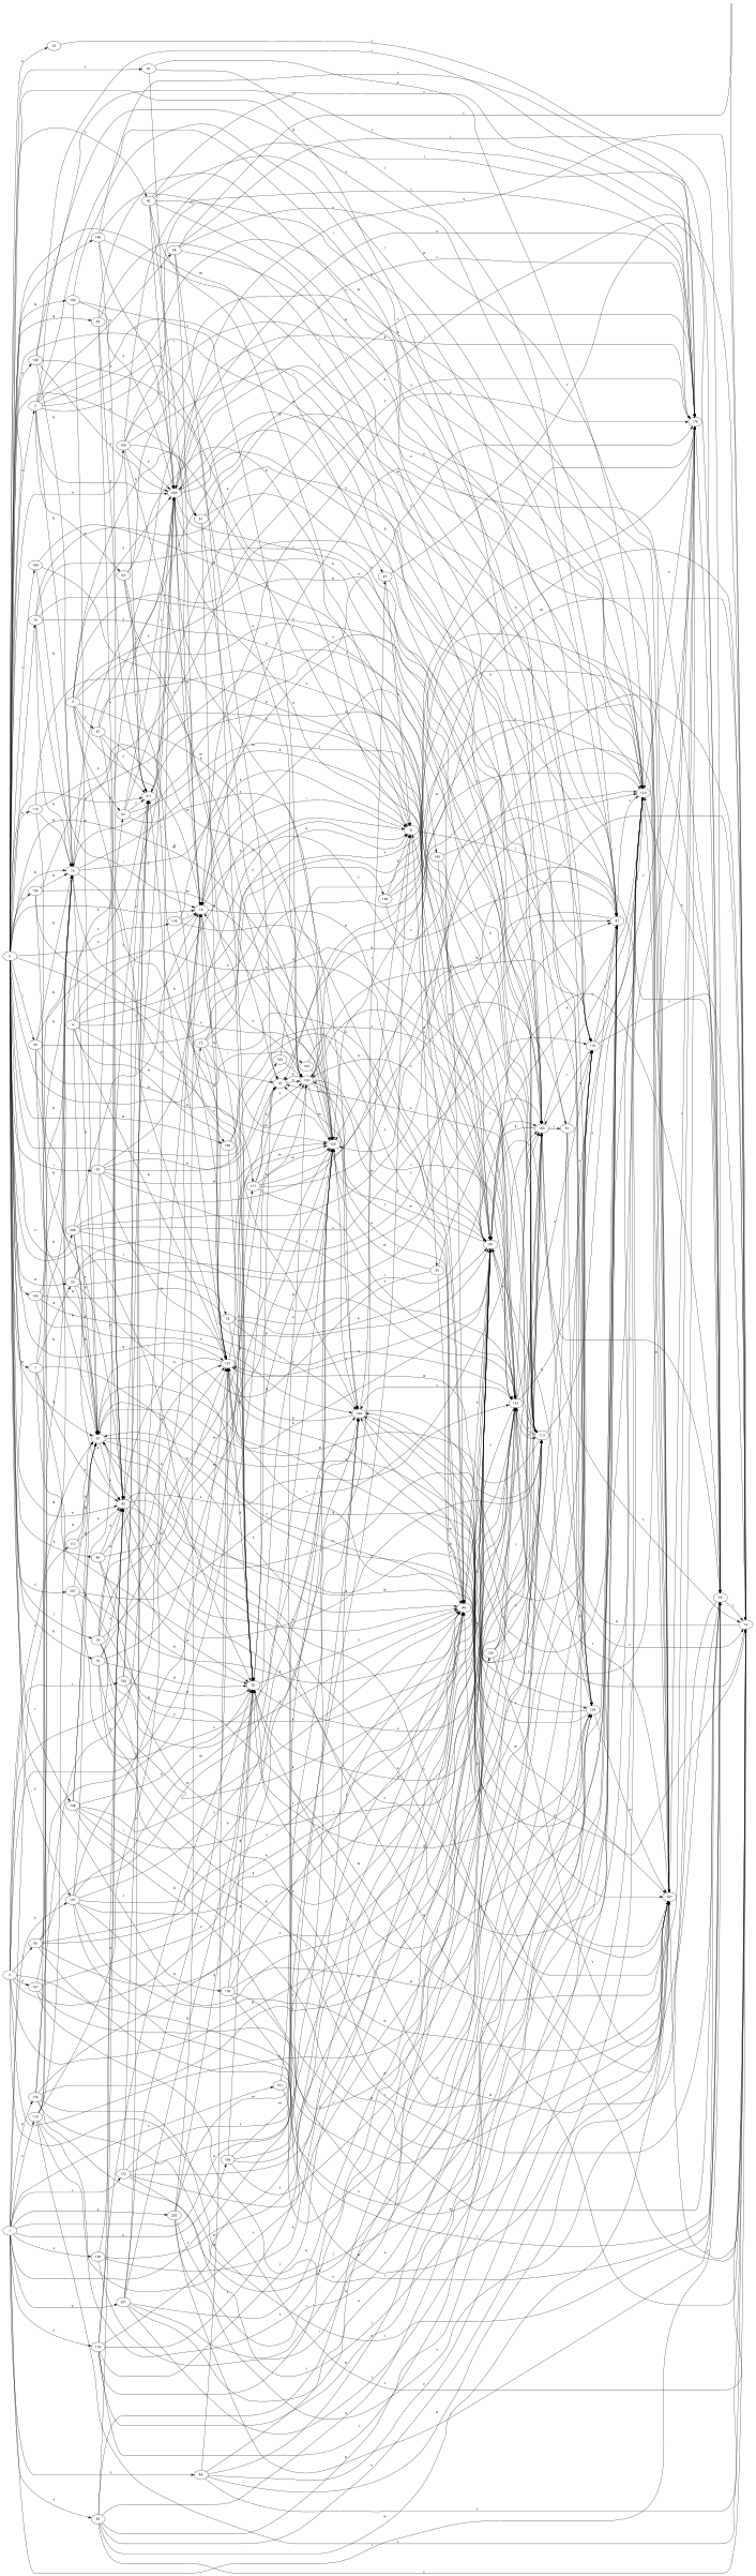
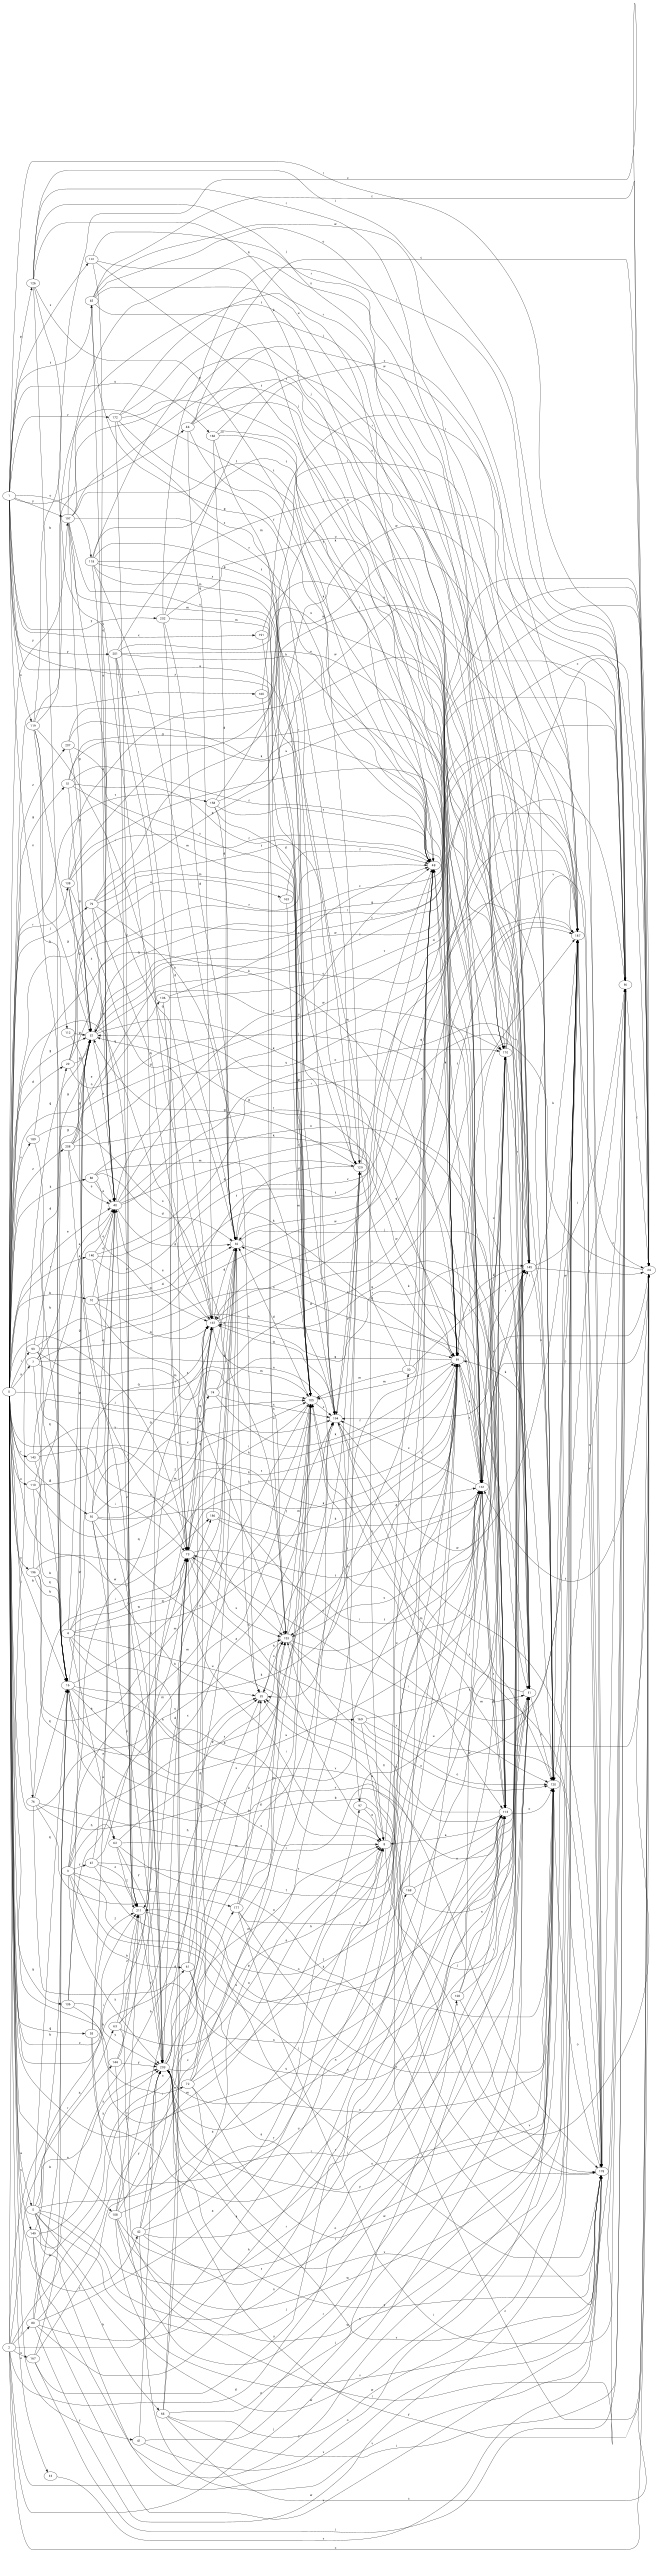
  strict digraph {
    fontname=Roboto
    rankdir=LR
    node [fontname=Roboto]
    edge [fontname=Roboto]
    0
    5
    7
    10
    16
    29
    33
    40
    41
    42
    51
    55
    57
    61
    72
    73
    74
    76
    79
    86
    92
    93
    97
    105
    106
    108
    110
    136
    137
    138
    140
    143
    149
    153
    158
    160
    163
    186
    189
    196
    197
    207
    208
    211
    8
    81
    113
    203
    178
    63
    64
    145
    187
    48
    89
    32
    65
    170
    96
    24
    161
    120
    129
    194
    1
    44
    45
    112
    118
    119
    126
    166
    172
    191
    192
    201
    202
    30
    2
    80
    128
    144
    167
    177
    3
    47
    62
    168
    4
    169
    0 -> 5 [label=a]
    0 -> 7 [label=a]
    0 -> 10 [label=b]
    0 -> 16 [label=b]
    0 -> 29 [label=d]
    0 -> 33 [label=e]
    0 -> 40 [label=e]
    0 -> 41 [label=f]
    0 -> 42 [label=f]
    0 -> 51 [label=g]
    0 -> 55 [label=g]
    0 -> 57 [label=g]
    0 -> 61 [label=h]
    0 -> 72 [label=i]
    0 -> 73 [label=i]
    0 -> 74 [label=j]
    0 -> 76 [label=j]
    0 -> 79 [label=j]
    0 -> 86 [label=k]
    0 -> 92 [label=l]
    0 -> 93 [label=l]
    0 -> 97 [label=m]
    0 -> 105 [label=m]
    0 -> 106 [label=n]
    0 -> 108 [label=n]
    0 -> 110 [label=n]
    0 -> 136 [label=q]
    0 -> 137 [label=q]
    0 -> 138 [label=r]
    0 -> 140 [label=r]
    0 -> 143 [label=r]
    0 -> 149 [label=s]
    0 -> 153 [label=s]
    0 -> 158 [label=t]
    0 -> 160 [label=t]
    0 -> 163 [label=u]
    0 -> 186 [label=w]
    0 -> 189 [label=x]
    0 -> 196 [label=y]
    0 -> 197 [label=y]
    0 -> 207 [label=z]
    0 -> 208 [label=z]
    0 -> 211 [label=z]
    5 -> 16 [label=b]
    5 -> 8 [label=a]
    5 -> 81 [label=j]
    5 -> 113 [label=n]
    5 -> 203 [label=y]
    5 -> 178 [label=v]
    5 -> 63 [label=h]
    5 -> 64 [label=h]
    5 -> 145 [label=r]
    5 -> 187 [label=w]
    7 -> 16 [label=b]
    7 -> 29 [label=d]
    7 -> 40 [label=e]
    7 -> 113 [label=n]
    7 -> 187 [label=w]
    7 -> 48 [label=f]
    10 -> 40 [label=e]
    10 -> 137 [label=q]
    10 -> 153 [label=s]
    10 -> 187 [label=w]
    10 -> 89 [label=k]
    10 -> 32 [label=d]
    16 -> 57 [label=g]
    16 -> 8 [label=a]
    16 -> 178 [label=v]
    16 -> 89 [label=k]
    16 -> 32 [label=d]
    16 -> 65 [label=h]
    16 -> 170 [label=u]
    29 -> 57 [label=g]
    29 -> 81 [label=j]
    29 -> 48 [label=f]
    29 -> 96 [label=l]
    29 -> 24 [label=c]
    33 -> 178 [label=v]
    40 -> 211 [label=z]
    40 -> 113 [label=n]
    40 -> 187 [label=w]
    40 -> 48 [label=f]
    40 -> 32 [label=d]
    40 -> 161 [label=t]
    40 -> 120 [label=o]
    41 -> 81 [label=j]
    41 -> 203 [label=y]
    41 -> 120 [label=o]
    42 -> 73 [label=i]
    42 -> 8 [label=a]
    42 -> 81 [label=j]
    42 -> 203 [label=y]
    42 -> 178 [label=v]
    42 -> 145 [label=r]
    42 -> 129 [label=p]
    51 -> 57 [label=g]
    51 -> 105 [label=m]
-   145 -> 51 [label=r]
+   51 -> 145 [label=r]
    51 -> 48 [label=f]
    51 -> 170 [label=u]
    51 -> 129 [label=p]
    55 -> 40 [label=e]
    55 -> 211 [label=z]
    55 -> 145 [label=r]
    55 -> 170 [label=u]
    57 -> 40 [label=e]
    57 -> 187 [label=w]
    57 -> 89 [label=k]
    57 -> 170 [label=u]
    57 -> 24 [label=c]
    57 -> 120 [label=o]
    61 -> 137 [label=q]
    61 -> 153 [label=s]
    61 -> 113 [label=n]
    61 -> 120 [label=o]
    72 -> 105 [label=m]
    72 -> 137 [label=q]
    72 -> 8 [label=a]
    72 -> 178 [label=v]
    72 -> 187 [label=w]
    72 -> 89 [label=k]
    73 -> 137 [label=q]
    73 -> 153 [label=s]
    73 -> 178 [label=v]
    73 -> 89 [label=k]
    73 -> 161 [label=t]
    74 -> 145 [label=r]
    74 -> 89 [label=k]
    74 -> 32 [label=d]
    74 -> 194 [label=x]
    76 -> 16 [label=b]
    76 -> 73 [label=i]
    76 -> 113 [label=n]
    76 -> 145 [label=r]
    76 -> 89 [label=k]
    76 -> 120 [label=o]
    79 -> 40 [label=e]
    79 -> 105 [label=m]
    79 -> 137 [label=q]
    79 -> 187 [label=w]
    79 -> 48 [label=f]
    79 -> 65 [label=h]
    79 -> 96 [label=l]
    86 -> 40 [label=e]
    86 -> 105 [label=m]
    86 -> 137 [label=q]
    86 -> 89 [label=k]
    86 -> 32 [label=d]
    92 -> 40 [label=e]
    92 -> 105 [label=m]
    92 -> 137 [label=q]
    92 -> 8 [label=a]
    92 -> 203 [label=y]
    92 -> 65 [label=h]
    92 -> 161 [label=t]
    92 -> 120 [label=o]
    93 -> 16 [label=b]
    93 -> 57 [label=g]
-   93 -> 32 [label=i]
+   93 -> 73 [label=i]
    93 -> 105 [label=m]
    93 -> 113 [label=n]
    93 -> 89 [label=k]
    97 -> 8 [label=a]
    97 -> 170 [label=u]
    97 -> 24 [label=c]
    105 -> 73 [label=i]
    105 -> 32 [label=d]
    105 -> 194 [label=x]
    106 -> 73 [label=i]
    106 -> 178 [label=v]
    106 -> 48 [label=f]
    108 -> 211 [label=z]
    108 -> 203 [label=y]
    108 -> 178 [label=v]
    108 -> 187 [label=w]
    108 -> 48 [label=f]
    108 -> 32 [label=d]
    108 -> 96 [label=l]
    108 -> 120 [label=o]
    110 -> 16 [label=b]
    110 -> 40 [label=e]
    110 -> 105 [label=m]
    110 -> 89 [label=k]
    136 -> 57 [label=g]
    136 -> 153 [label=s]
    136 -> 203 [label=y]
    136 -> 170 [label=u]
    137 -> 40 [label=e]
    137 -> 105 [label=m]
    137 -> 211 [label=z]
    137 -> 187 [label=w]
    137 -> 32 [label=d]
    138 -> 57 [label=g]
    138 -> 203 [label=y]
    138 -> 187 [label=w]
    138 -> 48 [label=f]
    138 -> 32 [label=d]
    138 -> 96 [label=l]
    138 -> 161 [label=t]
    140 -> 40 [label=e]
    140 -> 203 [label=y]
    140 -> 178 [label=v]
    140 -> 145 [label=r]
    140 -> 129 [label=p]
    143 -> 16 [label=b]
    143 -> 89 [label=k]
    143 -> 161 [label=t]
    143 -> 194 [label=x]
    149 -> 16 [label=b]
    149 -> 203 [label=y]
    149 -> 178 [label=v]
    149 -> 65 [label=h]
    149 -> 120 [label=o]
    153 -> 105 [label=m]
    153 -> 48 [label=f]
    153 -> 65 [label=h]
    153 -> 170 [label=u]
    153 -> 161 [label=t]
    153 -> 120 [label=o]
    158 -> 187 [label=w]
    158 -> 48 [label=f]
    158 -> 32 [label=d]
    158 -> 96 [label=l]
    158 -> 129 [label=p]
    160 -> 153 [label=s]
    160 -> 96 [label=l]
    163 -> 105 [label=m]
    163 -> 48 [label=f]
    186 -> 89 [label=k]
    186 -> 32 [label=d]
    186 -> 161 [label=t]
    189 -> 16 [label=b]
    189 -> 153 [label=s]
    189 -> 89 [label=k]
    196 -> 16 [label=b]
    196 -> 57 [label=g]
    196 -> 105 [label=m]
    196 -> 89 [label=k]
    196 -> 194 [label=x]
    197 -> 57 [label=g]
    197 -> 105 [label=m]
    197 -> 137 [label=q]
    197 -> 81 [label=j]
    197 -> 145 [label=r]
    197 -> 48 [label=f]
    197 -> 161 [label=t]
    197 -> 120 [label=o]
    197 -> 194 [label=x]
    207 -> 57 [label=g]
    207 -> 145 [label=r]
    207 -> 89 [label=k]
    207 -> 194 [label=x]
    208 -> 40 [label=e]
    208 -> 57 [label=g]
    208 -> 73 [label=i]
    208 -> 187 [label=w]
    208 -> 170 [label=u]
    208 -> 24 [label=c]
    208 -> 161 [label=t]
    211 -> 203 [label=y]
    211 -> 145 [label=r]
    8 -> 73 [label=i]
    8 -> 81 [label=j]
    8 -> 30 [label=d]
    81 -> 105 [label=m]
-   81 -> 137 [label=q]
+   137 -> 81 [label=q]
    81 -> 120 [label=o]
    113 -> 57 [label=g]
    113 -> 153 [label=s]
    113 -> 211 [label=z]
    113 -> 8 [label=a]
    113 -> 32 [label=d]
    113 -> 65 [label=h]
    113 -> 161 [label=t]
    113 -> 120 [label=o]
    203 -> 73 [label=i]
    203 -> 105 [label=m]
    203 -> 8 [label=a]
    203 -> 81 [label=j]
    203 -> 113 [label=n]
    203 -> 178 [label=v]
    203 -> 89 [label=k]
    203 -> 120 [label=o]
    203 -> 129 [label=p]
    178 -> 16 [label=b]
    178 -> 203 [label=y]
    178 -> 96 [label=l]
    178 -> 120 [label=o]
    178 -> 194 [label=x]
    63 -> 137 [label=q]
    63 -> 211 [label=z]
    63 -> 8 [label=a]
    63 -> 187 [label=w]
    63 -> 65 [label=h]
    64 -> 73 [label=i]
    64 -> 187 [label=w]
    64 -> 32 [label=d]
    64 -> 96 [label=l]
    64 -> 24 [label=c]
    64 -> 120 [label=o]
    145 -> 73 [label=i]
    145 -> 89 [label=k]
    145 -> 96 [label=l]
    145 -> 24 [label=c]
    145 -> 120 [label=o]
    187 -> 137 [label=q]
    187 -> 178 [label=v]
    187 -> 24 [label=c]
    187 -> 161 [label=t]
    48 -> 89 [label=k]
    48 -> 65 [label=h]
    89 -> 105 [label=m]
    89 -> 137 [label=q]
    89 -> 153 [label=s]
    89 -> 81 [label=j]
    89 -> 161 [label=t]
    32 -> 73 [label=i]
    32 -> 81 [label=j]
    32 -> 113 [label=n]
    32 -> 48 [label=f]
    32 -> 65 [label=h]
    65 -> 153 [label=s]
    170 -> 81 [label=j]
    170 -> 178 [label=v]
    170 -> 145 [label=r]
    170 -> 24 [label=c]
    96 -> 73 [label=i]
    96 -> 137 [label=q]
    96 -> 32 [label=d]
    96 -> 24 [label=c]
    96 -> 120 [label=o]
    24 -> 57 [label=g]
    24 -> 105 [label=m]
    24 -> 203 [label=y]
    24 -> 89 [label=k]
    24 -> 65 [label=h]
    24 -> 161 [label=t]
    24 -> 194 [label=x]
    161 -> 153 [label=s]
    161 -> 113 [label=n]
    161 -> 145 [label=r]
    161 -> 48 [label=f]
    161 -> 89 [label=k]
    161 -> 170 [label=u]
    161 -> 24 [label=c]
    161 -> 120 [label=o]
    161 -> 194 [label=x]
    120 -> 203 [label=y]
    120 -> 187 [label=w]
    120 -> 89 [label=k]
    129 -> 57 [label=g]
    129 -> 187 [label=w]
    129 -> 89 [label=k]
    129 -> 32 [label=d]
    129 -> 194 [label=x]
    194 -> 97 [label=r]
    194 -> 137 [label=q]
    194 -> 178 [label=v]
    194 -> 187 [label=w]
    194 -> 129 [label=p]
    1 -> 197 [label=y]
    1 -> 8 [label=a]
    1 -> 96 [label=l]
    1 -> 194 [label=x]
    1 -> 44 [label=f]
    1 -> 45 [label=f]
    1 -> 112 [label=n]
    1 -> 118 [label=o]
    1 -> 119 [label=o]
    1 -> 126 [label=p]
    1 -> 166 [label=u]
    1 -> 172 [label=v]
    1 -> 191 [label=x]
    1 -> 192 [label=x]
    1 -> 201 [label=y]
    1 -> 202 [label=y]
    44 -> 137 [label=q]
    44 -> 113 [label=n]
    44 -> 187 [label=w]
    44 -> 89 [label=k]
    44 -> 24 [label=c]
    44 -> 120 [label=o]
    45 -> 40 [label=e]
    45 -> 187 [label=w]
    45 -> 170 [label=u]
    45 -> 24 [label=c]
    45 -> 161 [label=t]
    45 -> 120 [label=o]
    45 -> 129 [label=p]
    112 -> 40 [label=e]
    112 -> 57 [label=g]
    118 -> 40 [label=e]
    118 -> 105 [label=m]
    118 -> 81 [label=j]
    118 -> 48 [label=f]
    118 -> 32 [label=d]
    118 -> 161 [label=t]
    118 -> 129 [label=p]
    118 -> 194 [label=x]
    119 -> 16 [label=b]
    119 -> 57 [label=g]
    119 -> 73 [label=i]
    119 -> 211 [label=z]
    119 -> 48 [label=f]
    119 -> 24 [label=c]
    119 -> 161 [label=t]
    126 -> 16 [label=b]
    126 -> 81 [label=j]
    126 -> 203 [label=y]
    126 -> 145 [label=r]
    126 -> 89 [label=k]
    126 -> 96 [label=l]
    126 -> 129 [label=p]
    166 -> 105 [label=m]
    166 -> 145 [label=r]
    166 -> 48 [label=f]
    166 -> 89 [label=k]
    166 -> 32 [label=d]
    172 -> 211 [label=z]
    172 -> 81 [label=j]
    172 -> 145 [label=r]
    172 -> 48 [label=f]
    172 -> 161 [label=t]
    172 -> 194 [label=x]
    191 -> 153 [label=s]
    191 -> 170 [label=u]
    192 -> 40 [label=e]
    192 -> 145 [label=r]
    192 -> 48 [label=f]
    192 -> 89 [label=k]
    201 -> 137 [label=q]
    201 -> 211 [label=z]
    201 -> 81 [label=j]
    201 -> 113 [label=n]
    201 -> 89 [label=k]
    201 -> 32 [label=d]
    201 -> 170 [label=u]
    202 -> 73 [label=i]
    202 -> 105 [label=m]
    202 -> 178 [label=v]
    202 -> 32 [label=d]
    202 -> 170 [label=u]
    202 -> 96 [label=l]
    30 -> 57 [label=g]
    30 -> 105 [label=m]
    30 -> 145 [label=r]
    30 -> 48 [label=f]
    2 -> 57 [label=g]
    2 -> 73 [label=i]
    2 -> 81 [label=j]
    2 -> 113 [label=n]
    2 -> 89 [label=k]
    2 -> 24 [label=c]
    2 -> 80 [label=j]
    2 -> 128 [label=p]
    2 -> 144 [label=r]
    2 -> 167 [label=u]
    2 -> 177 [label=v]
    80 -> 16 [label=b]
    80 -> 105 [label=m]
    80 -> 153 [label=s]
    80 -> 8 [label=a]
    80 -> 187 [label=w]
    80 -> 89 [label=k]
    80 -> 161 [label=t]
    128 -> 113 [label=n]
    128 -> 178 [label=v]
    128 -> 145 [label=r]
    128 -> 161 [label=t]
    144 -> 211 [label=z]
    144 -> 203 [label=y]
    144 -> 145 [label=r]
    144 -> 32 [label=d]
    167 -> 16 [label=b]
    167 -> 170 [label=u]
    167 -> 96 [label=l]
    167 -> 194 [label=x]
    177 -> 105 [label=m]
    177 -> 153 [label=s]
    177 -> 65 [label=h]
    177 -> 96 [label=l]
    177 -> 161 [label=t]
    177 -> 120 [label=o]
    3 -> 61 [label=h]
    3 -> 105 [label=m]
    3 -> 137 [label=q]
    3 -> 81 [label=j]
    3 -> 203 [label=y]
    3 -> 129 [label=p]
    3 -> 177 [label=v]
    3 -> 47 [label=f]
    3 -> 62 [label=h]
    3 -> 168 [label=u]
    47 -> 40 [label=e]
    47 -> 73 [label=i]
    47 -> 211 [label=z]
    47 -> 178 [label=v]
    47 -> 161 [label=t]
    62 -> 211 [label=z]
    62 -> 203 [label=y]
    62 -> 96 [label=l]
    62 -> 161 [label=t]
    62 -> 194 [label=x]
    168 -> 81 [label=j]
    168 -> 113 [label=n]
    168 -> 48 [label=f]
    4 -> 57 [label=g]
    4 -> 73 [label=i]
    4 -> 137 [label=q]
    4 -> 186 [label=w]
    4 -> 8 [label=a]
    4 -> 178 [label=v]
    4 -> 194 [label=x]
    4 -> 62 [label=h]
    4 -> 169 [label=u]
    169 -> 8 [label=a]
    169 -> 81 [label=j]
    169 -> 187 [label=w]
    169 -> 120 [label=o]
  }
